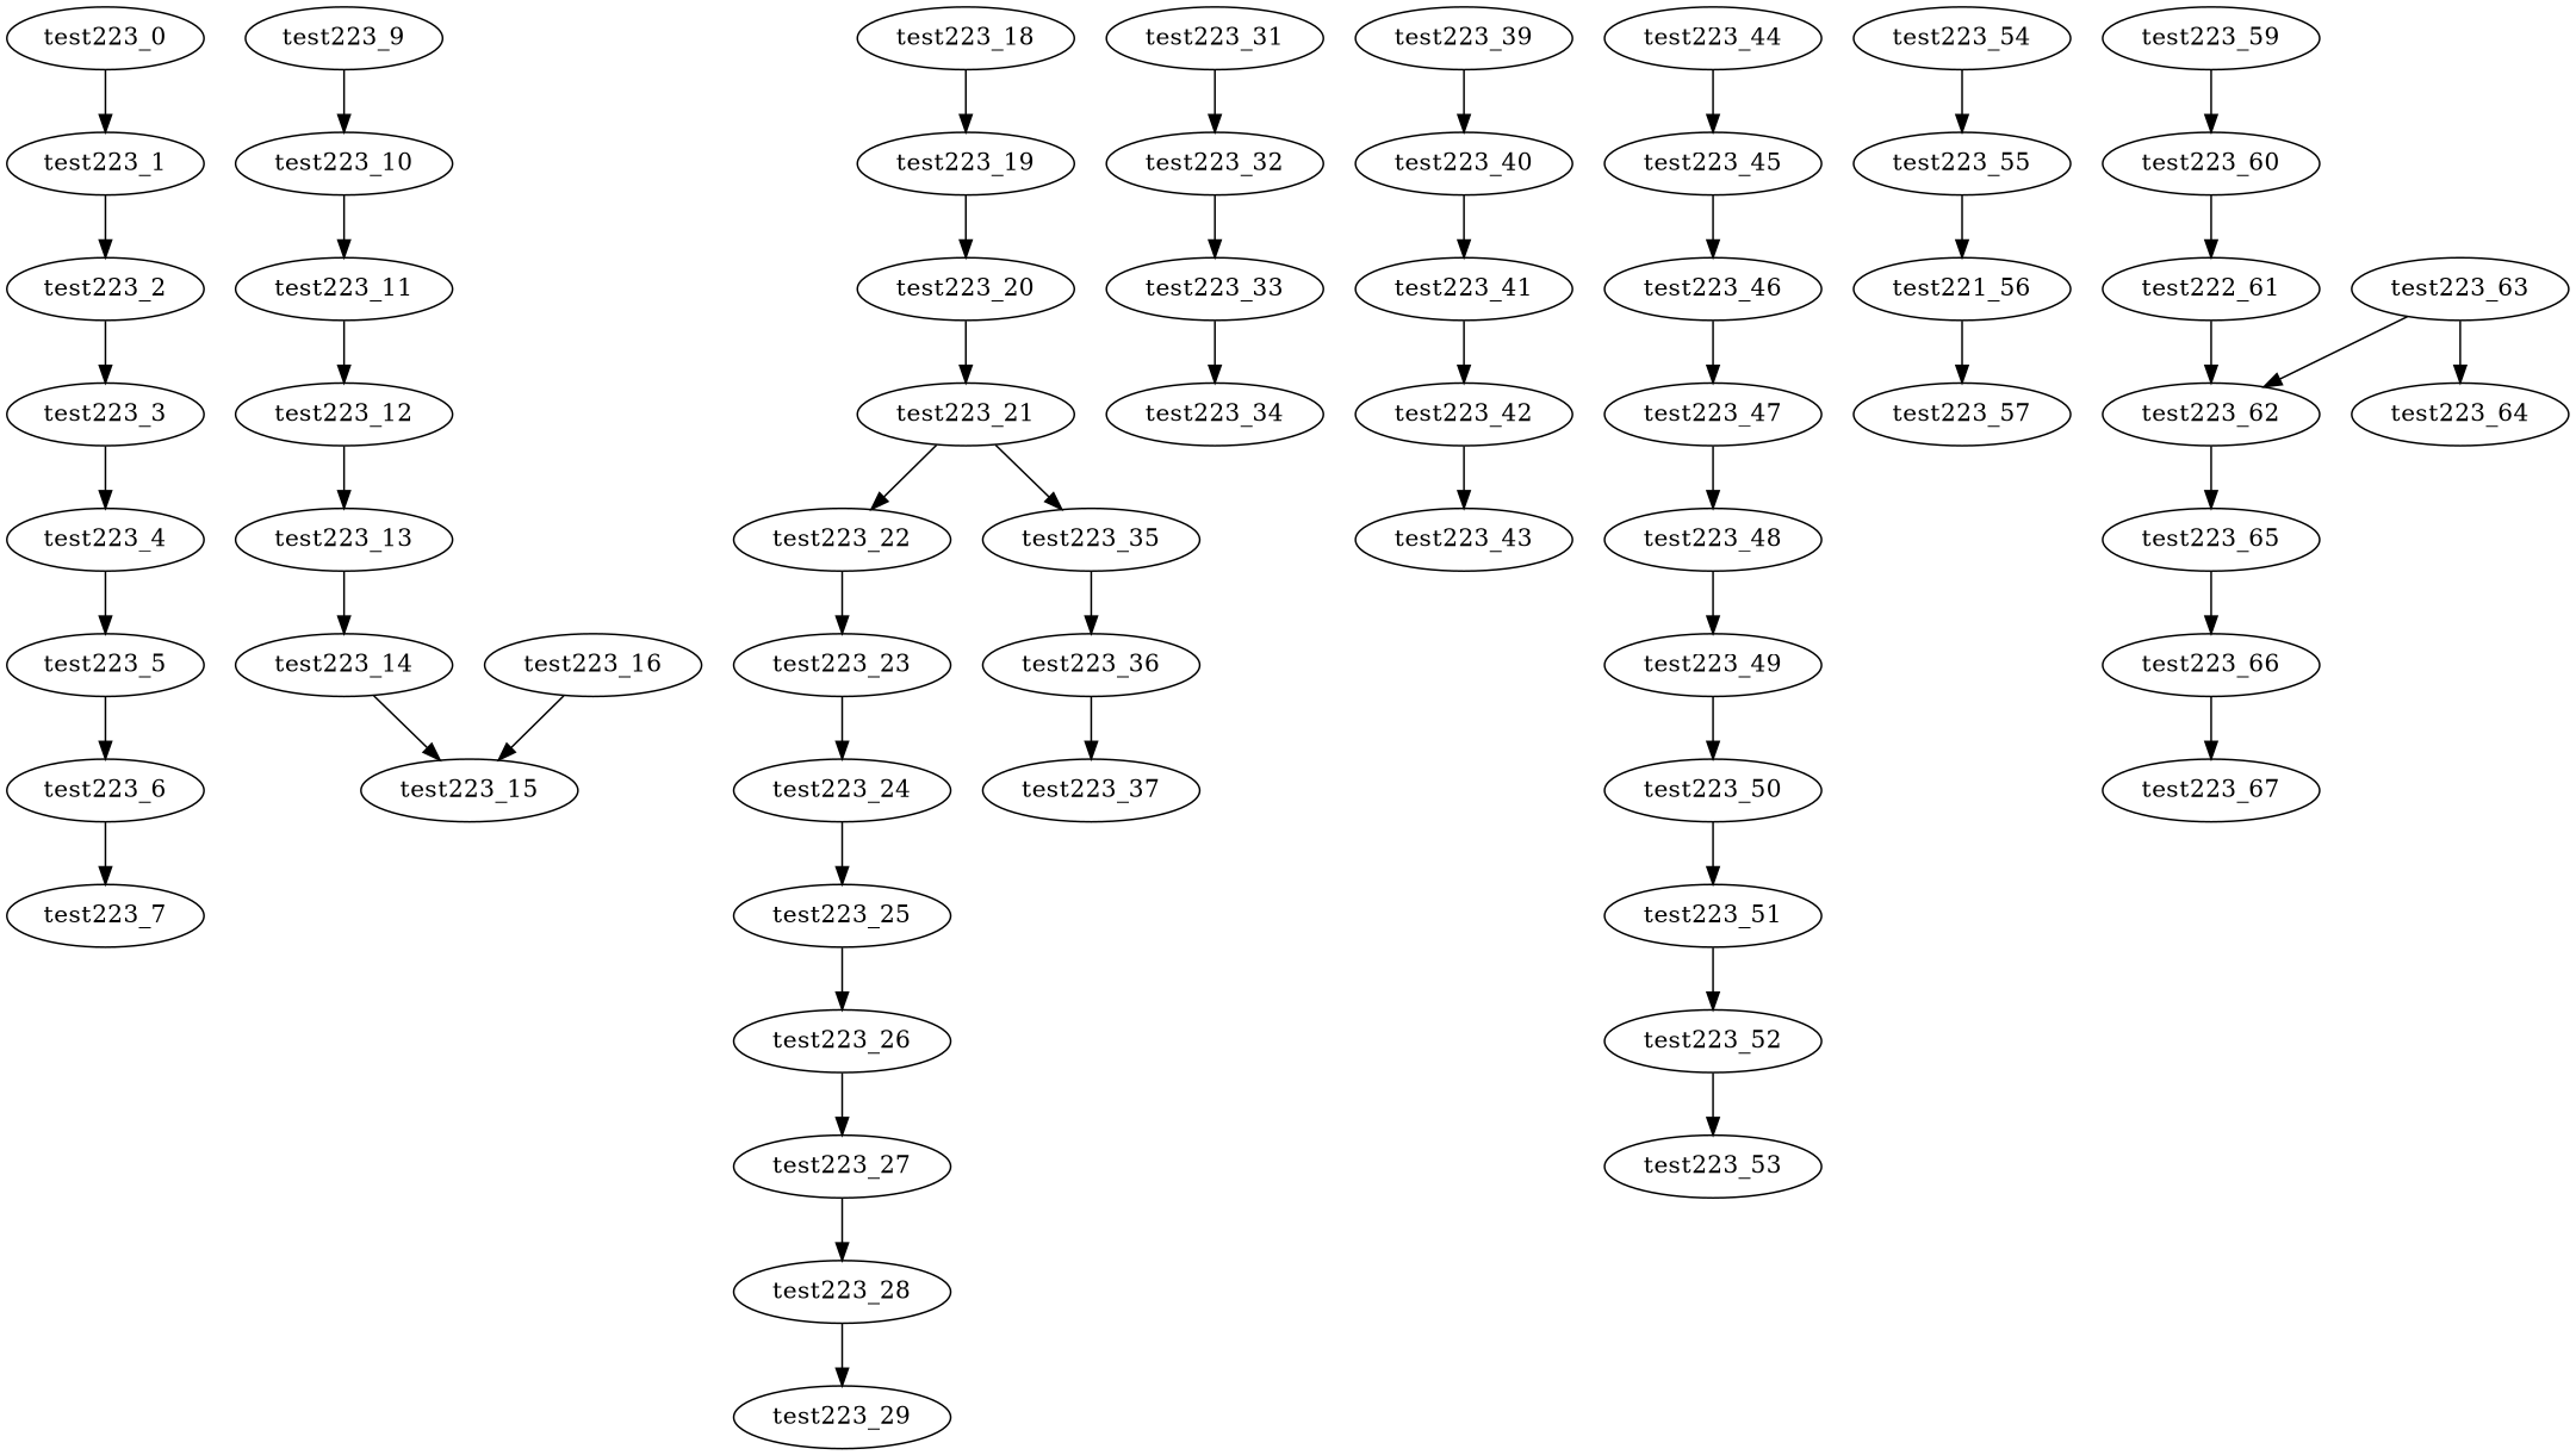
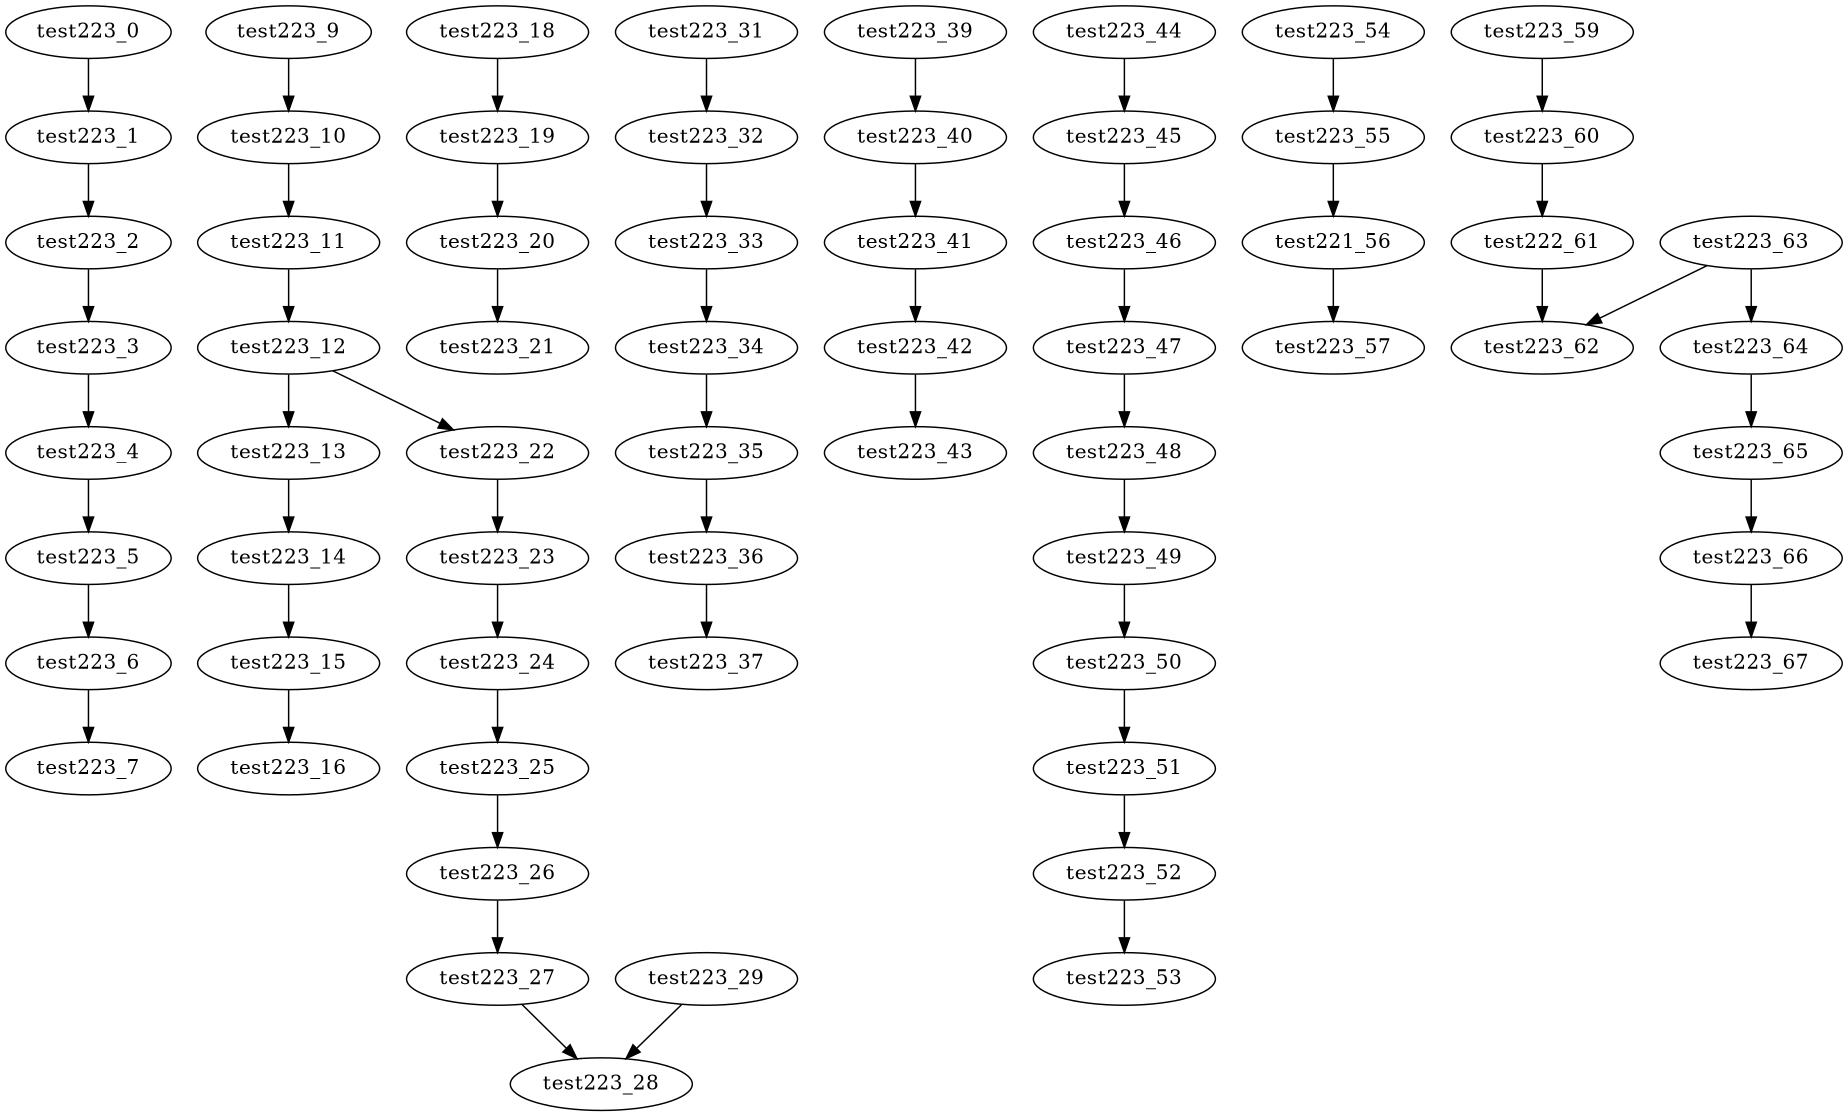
  digraph {
    test223_0
    test223_1
    test223_2
    test223_3
    test223_4
    test223_5
    test223_6
    test223_7
    test223_9
    test223_10
    test223_11
    test223_12
    test223_13
    test223_14
    test223_15
    test223_16
    test223_18
    test223_19
    test223_20
    test223_21
    test223_22
    test223_23
    test223_24
    test223_25
    test223_26
    test223_27
    test223_28
    test223_29
    test223_31
    test223_32
    test223_33
    test223_34
    test223_35
    test223_36
    test223_37
    test223_39
    test223_40
    test223_41
    test223_42
    test223_43
    test223_44
    test223_45
    test223_46
    test223_47
    test223_48
    test223_49
    test223_50
    test223_51
    test223_52
    test223_53
    test223_54
    test223_55
    n53 [label=test221_56]
    test223_57
    test223_59
    test223_60
    n57 [label=test222_61]
    test223_62
    test223_63
    test223_64
    test223_65
    test223_66
    test223_67
    test223_0 -> test223_1
    test223_1 -> test223_2
    test223_2 -> test223_3
    test223_3 -> test223_4
    test223_4 -> test223_5
    test223_5 -> test223_6
    test223_6 -> test223_7
    test223_9 -> test223_10
    test223_10 -> test223_11
    test223_11 -> test223_12
    test223_12 -> test223_13
    test223_13 -> test223_14
    test223_14 -> test223_15
-   test223_16 -> test223_15
+   test223_15 -> test223_16
    test223_18 -> test223_19
    test223_19 -> test223_20
    test223_20 -> test223_21
-   test223_21 -> test223_22
+   test223_12 -> test223_22
    test223_22 -> test223_23
    test223_23 -> test223_24
    test223_24 -> test223_25
    test223_25 -> test223_26
    test223_26 -> test223_27
    test223_27 -> test223_28
-   test223_28 -> test223_29
+   test223_29 -> test223_28
    test223_31 -> test223_32
    test223_32 -> test223_33
    test223_33 -> test223_34
-   test223_21 -> test223_35
+   test223_34 -> test223_35
    test223_35 -> test223_36
    test223_36 -> test223_37
    test223_39 -> test223_40
    test223_40 -> test223_41
    test223_41 -> test223_42
    test223_42 -> test223_43
    test223_44 -> test223_45
    test223_45 -> test223_46
    test223_46 -> test223_47
    test223_47 -> test223_48
    test223_48 -> test223_49
    test223_49 -> test223_50
    test223_50 -> test223_51
    test223_51 -> test223_52
    test223_52 -> test223_53
    test223_54 -> test223_55
    test223_55 -> n53
    n53 -> test223_57
    test223_59 -> test223_60
    test223_60 -> n57
    n57 -> test223_62
    test223_63 -> test223_62
    test223_63 -> test223_64
-   test223_62 -> test223_65
+   test223_64 -> test223_65
    test223_65 -> test223_66
    test223_66 -> test223_67
  }
